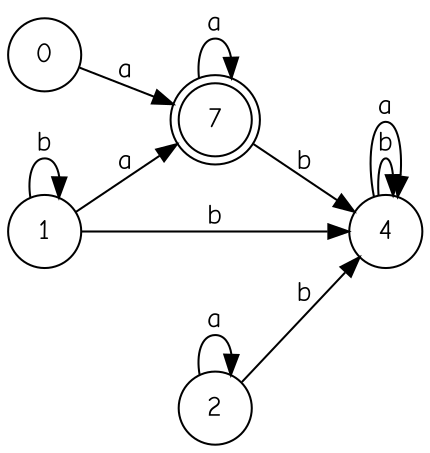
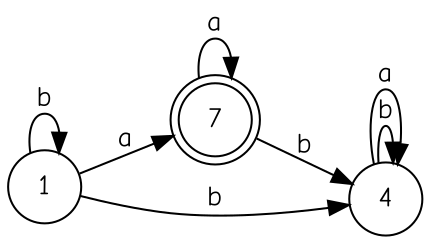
  digraph {
    fontname="Comic Neue"
    rankdir=LR
    node [fontname="Comic Neue" shape=circle]
    edge [fontname="Comic Neue"]
-   n1 [label=0]
    n2 [label=7 shape=doublecircle]
    n3 [label=4]
    n4 [label=1]
-   n5 [label=2]
-   n1 -> n2 [label=a]
    n2 -> n2 [label=a]
    n2 -> n3 [label=b]
    n3 -> n3 [label=b]
    n3 -> n3 [label=a]
    n4 -> n2 [label=a]
    n4 -> n3 [label=b]
    n4 -> n4 [label=b]
-   n5 -> n3 [label=b]
-   n5 -> n5 [label=a]
  }
